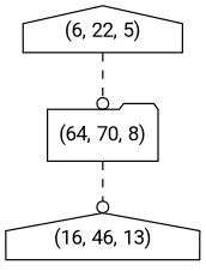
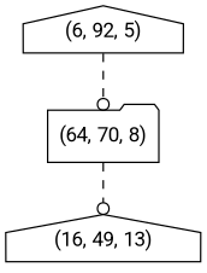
  digraph {
    fontname=Roboto
    node [fontname=Roboto shape=house]
    edge [arrowhead=odot fontname=Roboto style=dashed]
    "(64, 70, 8)" [shape=folder]
-   "(6, 92, 5)" [label="(6, 22, 5)"]
-   "(16, 46, 13)"
+   "(6, 92, 5)"
+   "(16, 46, 13)" [label="(16, 49, 13)"]
    "(64, 70, 8)" -> "(16, 46, 13)"
    "(6, 92, 5)" -> "(64, 70, 8)"
  }
